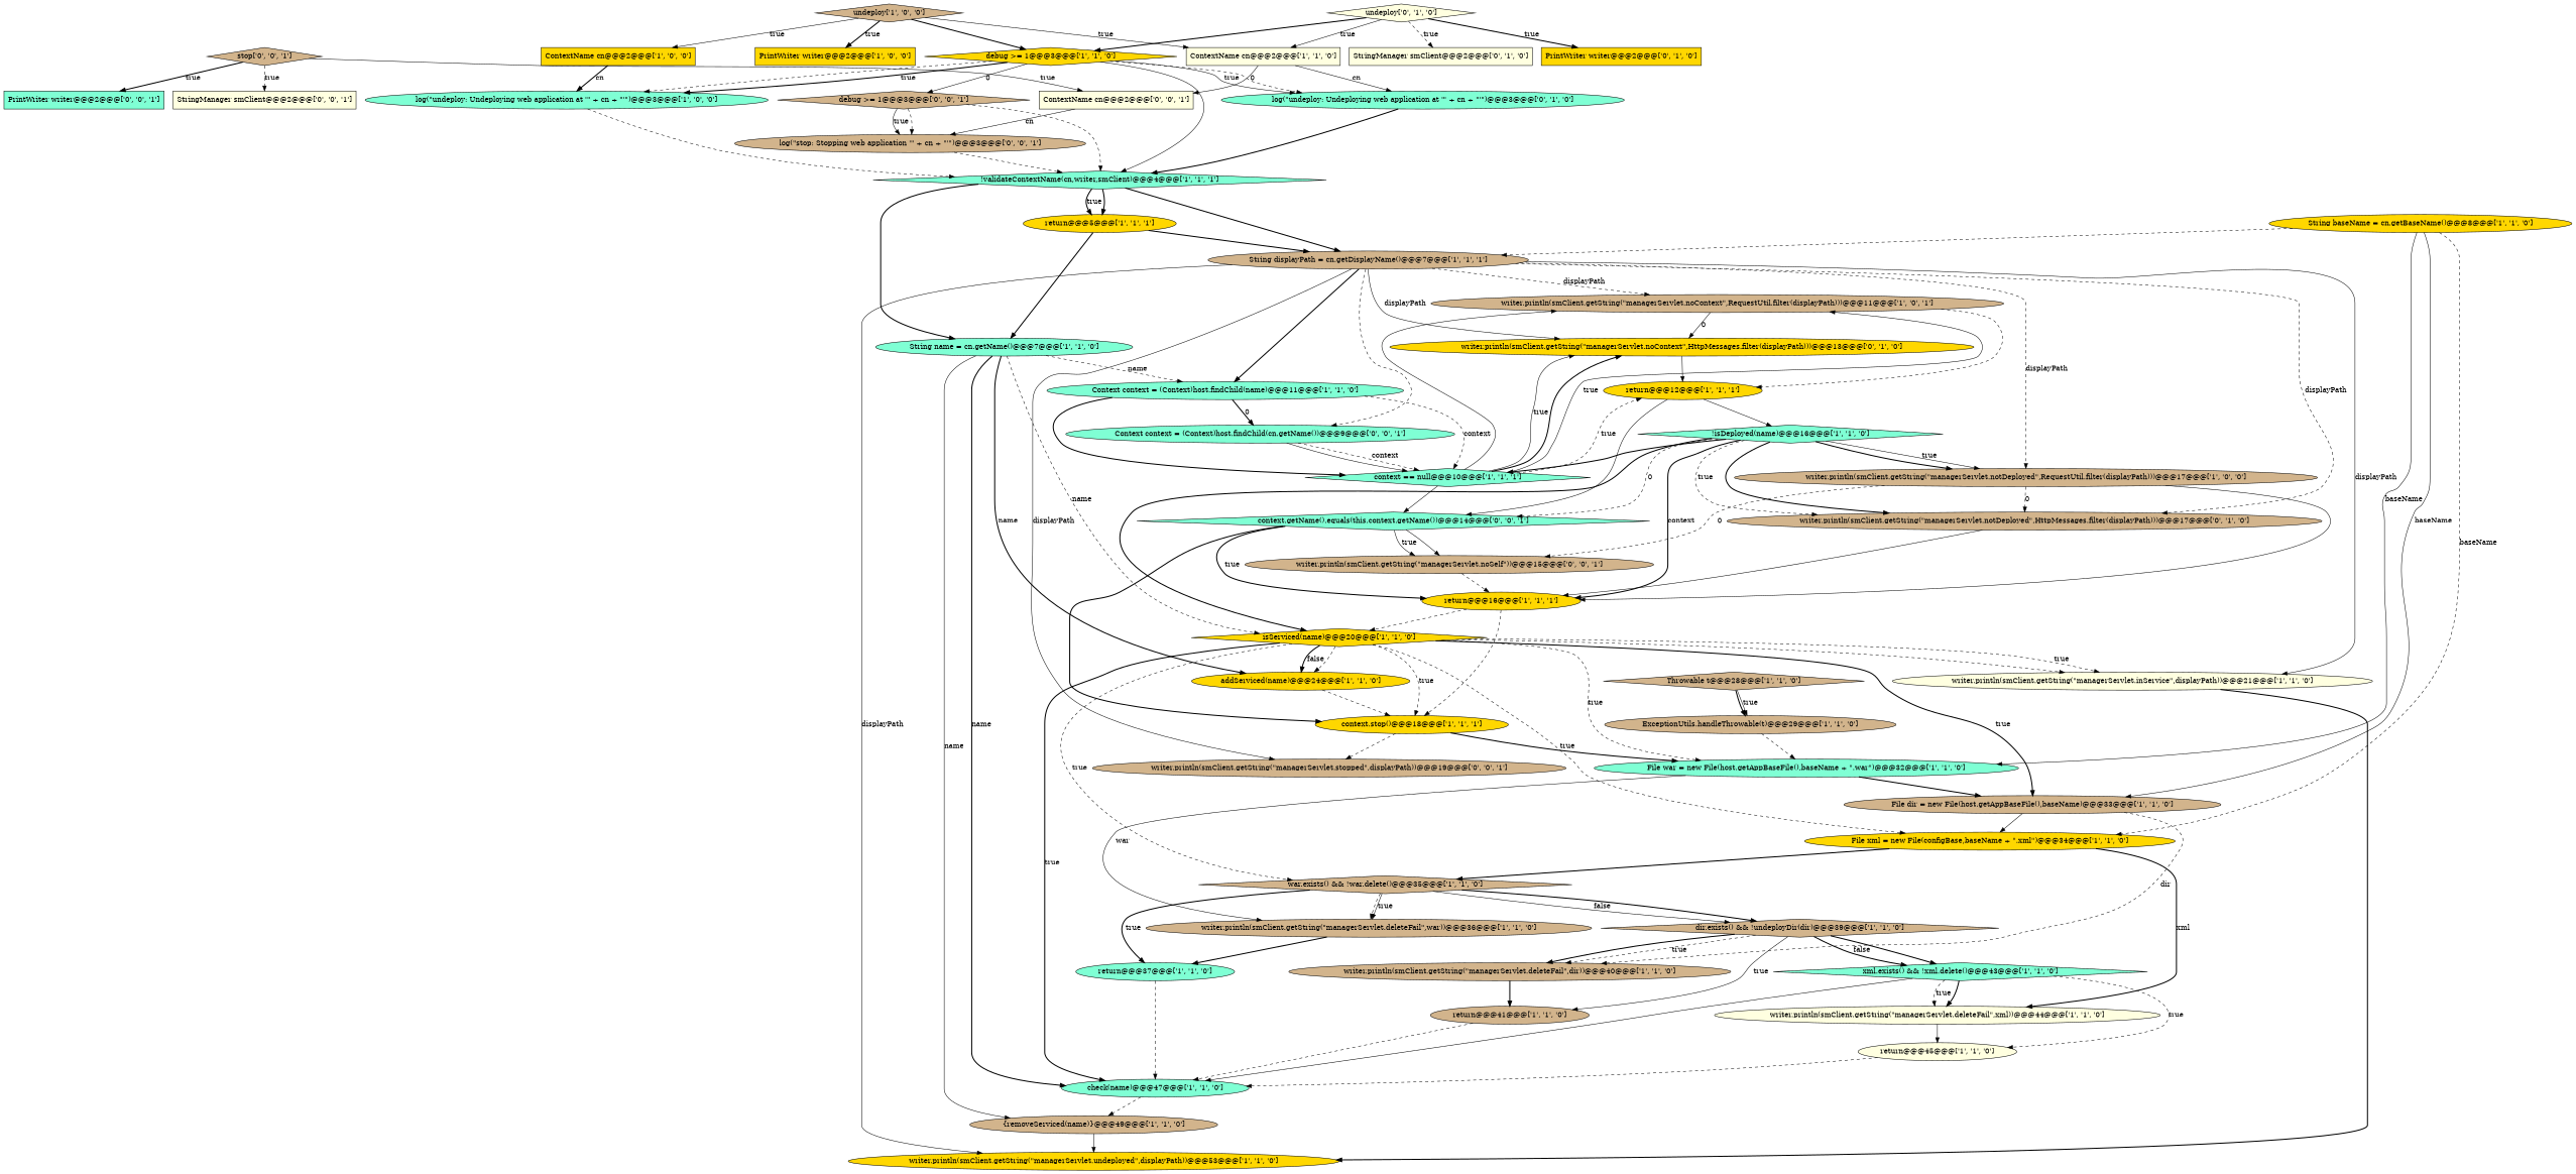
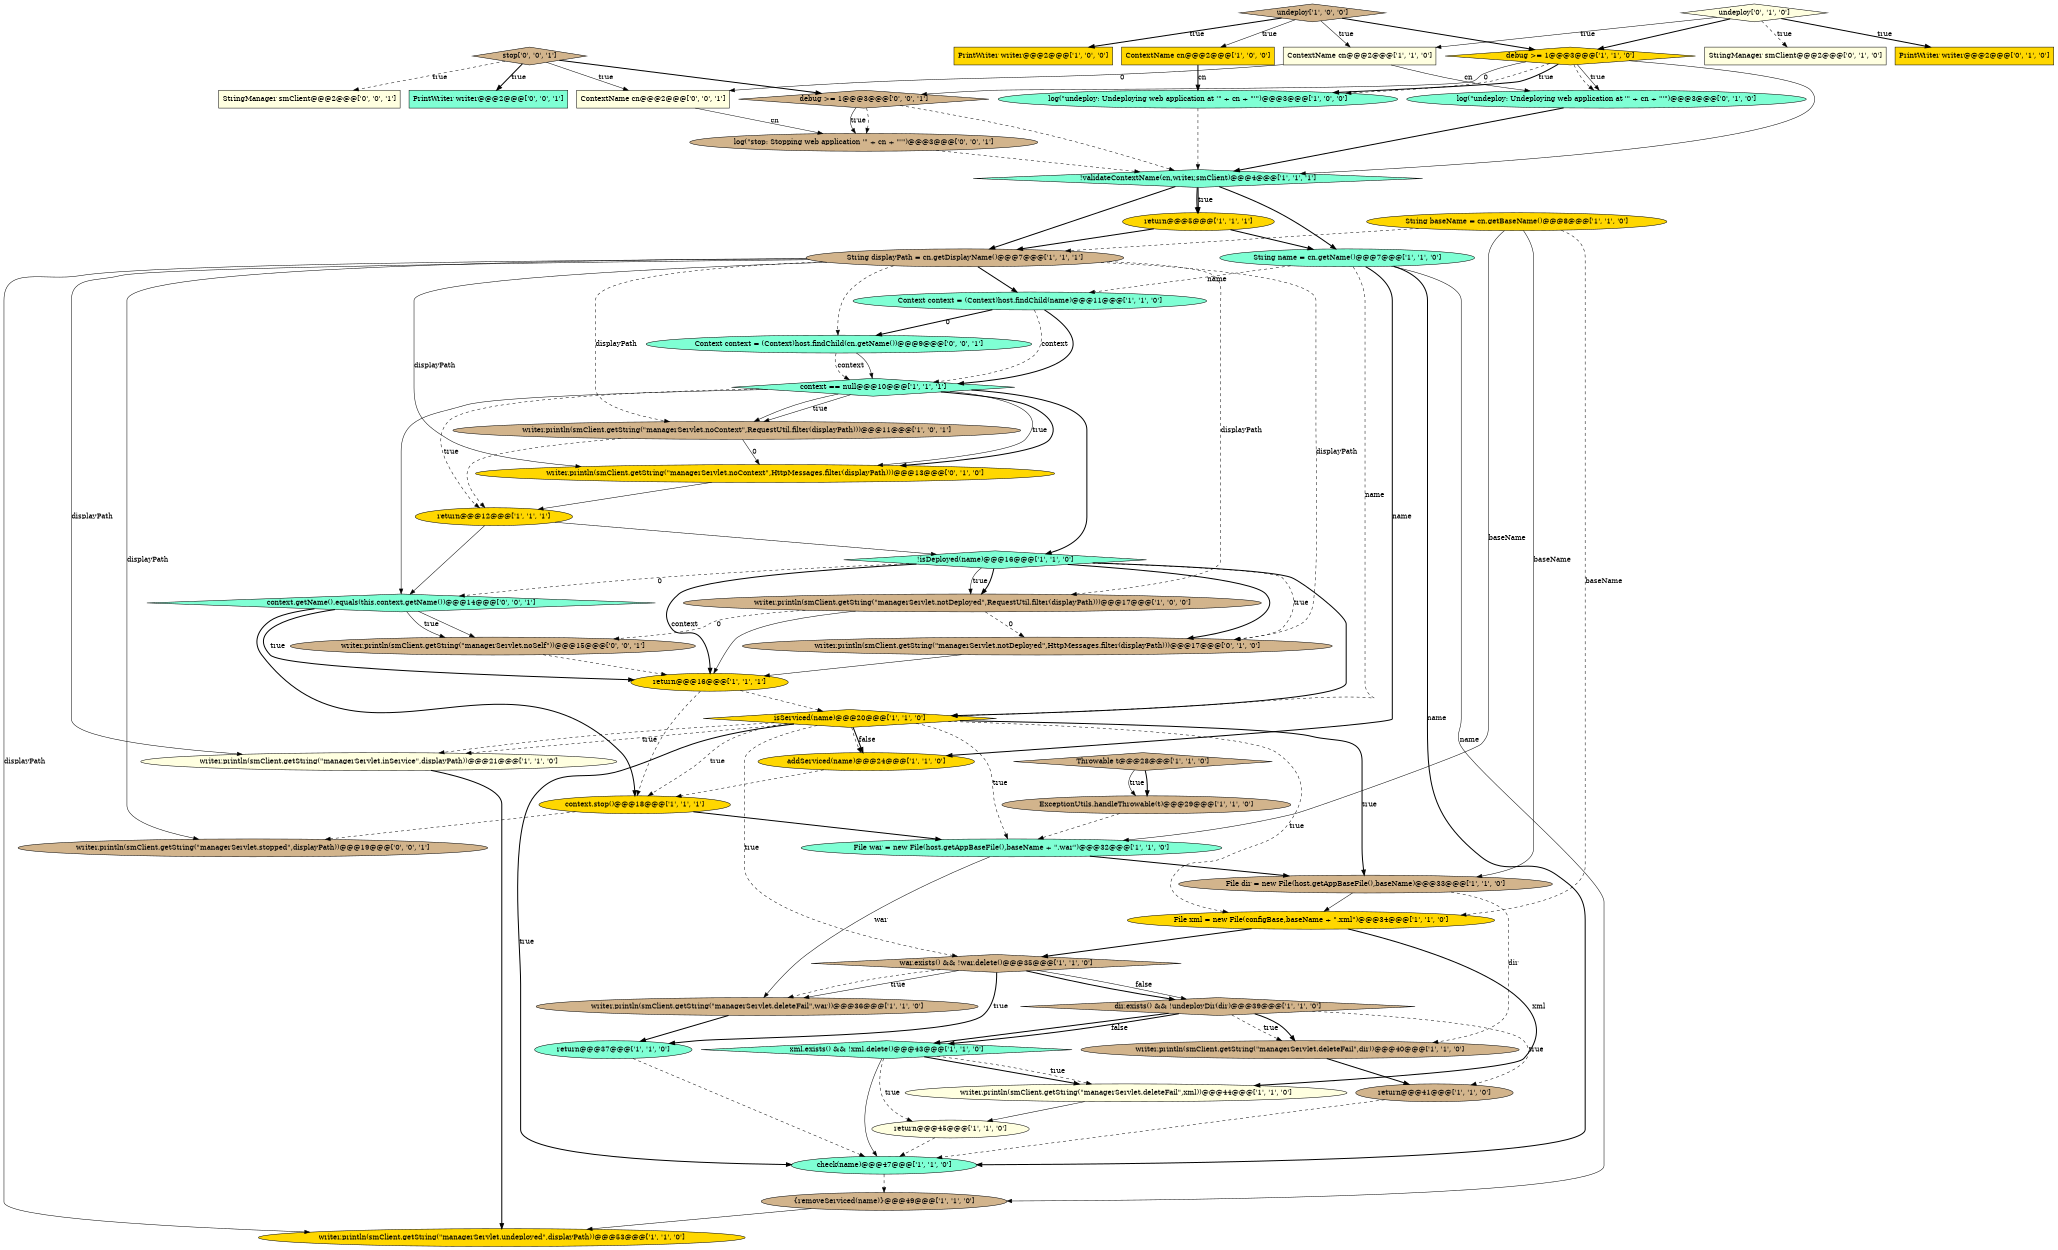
  digraph {
    node [fillcolor=tan shape=ellipse style=filled]
    edge [style=dashed]
    n1 [label="stop['0', '0', '1']" shape=diamond]
    n2 [label="debug >= 1@@@3@@@['0', '0', '1']" shape=diamond]
    n3 [fillcolor=aquamarine label="PrintWriter writer@@@2@@@['0', '0', '1']" shape=box]
    n4 [fillcolor=lightyellow label="StringManager smClient@@@2@@@['0', '0', '1']" shape=box]
    n5 [fillcolor=lightyellow label="ContextName cn@@@2@@@['0', '0', '1']" shape=box]
    n6 [fillcolor=aquamarine label="!validateContextName(cn,writer,smClient)@@@4@@@['1', '1', '1']" shape=diamond]
    n7 [label="log(\"stop: Stopping web application '\" + cn + \"'\")@@@3@@@['0', '0', '1']"]
    n8 [label="Throwable t@@@28@@@['1', '1', '0']" shape=diamond]
    n9 [label="ExceptionUtils.handleThrowable(t)@@@29@@@['1', '1', '0']"]
    n10 [fillcolor=aquamarine label="File war = new File(host.getAppBaseFile(),baseName + \".war\")@@@32@@@['1', '1', '0']"]
    n11 [fillcolor=gold label="addServiced(name)@@@24@@@['1', '1', '0']"]
    n12 [fillcolor=gold label="context.stop()@@@18@@@['1', '1', '1']"]
    n13 [label="writer.println(smClient.getString(\"managerServlet.stopped\",displayPath))@@@19@@@['0', '0', '1']"]
    n14 [label="writer.println(smClient.getString(\"managerServlet.deleteFail\",war))@@@36@@@['1', '1', '0']"]
    n15 [label="File dir = new File(host.getAppBaseFile(),baseName)@@@33@@@['1', '1', '0']"]
    n16 [fillcolor=gold label="File xml = new File(configBase,baseName + \".xml\")@@@34@@@['1', '1', '0']"]
    n17 [fillcolor=lightyellow label="writer.println(smClient.getString(\"managerServlet.deleteFail\",xml))@@@44@@@['1', '1', '0']"]
    n18 [label="war.exists() && !war.delete()@@@35@@@['1', '1', '0']" shape=diamond]
    n19 [fillcolor=lightyellow label="return@@@45@@@['1', '1', '0']"]
    n20 [label="dir.exists() && !undeployDir(dir)@@@39@@@['1', '1', '0']" shape=diamond]
    n21 [fillcolor=aquamarine label="return@@@37@@@['1', '1', '0']"]
    n22 [fillcolor=gold label="ContextName cn@@@2@@@['1', '0', '0']" shape=box]
    n23 [fillcolor=aquamarine label="log(\"undeploy: Undeploying web application at '\" + cn + \"'\")@@@3@@@['1', '0', '0']"]
    n24 [fillcolor=aquamarine label="check(name)@@@47@@@['1', '1', '0']"]
    n25 [label="{removeServiced(name)}@@@49@@@['1', '1', '0']"]
    n26 [fillcolor=gold label="writer.println(smClient.getString(\"managerServlet.undeployed\",displayPath))@@@53@@@['1', '1', '0']"]
    n27 [label="return@@@41@@@['1', '1', '0']"]
    n28 [fillcolor=aquamarine label="xml.exists() && !xml.delete()@@@43@@@['1', '1', '0']" shape=diamond]
    n29 [label="writer.println(smClient.getString(\"managerServlet.deleteFail\",dir))@@@40@@@['1', '1', '0']"]
    n30 [label="String displayPath = cn.getDisplayName()@@@7@@@['1', '1', '1']"]
    n31 [fillcolor=lightyellow label="writer.println(smClient.getString(\"managerServlet.inService\",displayPath))@@@21@@@['1', '1', '0']"]
    n32 [label="writer.println(smClient.getString(\"managerServlet.noContext\",RequestUtil.filter(displayPath)))@@@11@@@['1', '0', '1']"]
    n33 [fillcolor=gold label="writer.println(smClient.getString(\"managerServlet.noContext\",HttpMessages.filter(displayPath)))@@@13@@@['0', '1', '0']"]
    n34 [fillcolor=aquamarine label="Context context = (Context)host.findChild(cn.getName())@@@9@@@['0', '0', '1']"]
    n35 [fillcolor=aquamarine label="Context context = (Context)host.findChild(name)@@@11@@@['1', '1', '0']"]
    n36 [label="writer.println(smClient.getString(\"managerServlet.notDeployed\",HttpMessages.filter(displayPath)))@@@17@@@['0', '1', '0']"]
    n37 [label="writer.println(smClient.getString(\"managerServlet.notDeployed\",RequestUtil.filter(displayPath)))@@@17@@@['1', '0', '0']"]
    n38 [fillcolor=gold label="return@@@12@@@['1', '1', '1']"]
    n39 [fillcolor=aquamarine label="context == null@@@10@@@['1', '1', '1']" shape=diamond]
    n40 [fillcolor=gold label="return@@@16@@@['1', '1', '1']"]
    n41 [label="writer.println(smClient.getString(\"managerServlet.noSelf\"))@@@15@@@['0', '0', '1']"]
    n42 [fillcolor=gold label="return@@@5@@@['1', '1', '1']"]
    n43 [fillcolor=aquamarine label="String name = cn.getName()@@@7@@@['1', '1', '0']"]
    n44 [fillcolor=gold label="PrintWriter writer@@@2@@@['1', '0', '0']" shape=box]
    n45 [fillcolor=aquamarine label="!isDeployed(name)@@@16@@@['1', '1', '0']" shape=diamond]
    n46 [fillcolor=gold label="isServiced(name)@@@20@@@['1', '1', '0']" shape=diamond]
    n47 [fillcolor=aquamarine label="context.getName().equals(this.context.getName())@@@14@@@['0', '0', '1']" shape=diamond]
    n48 [fillcolor=aquamarine label="log(\"undeploy: Undeploying web application at '\" + cn + \"'\")@@@3@@@['0', '1', '0']"]
    n49 [fillcolor=lightyellow label="StringManager smClient@@@2@@@['0', '1', '0']" shape=box]
    n50 [fillcolor=gold label="PrintWriter writer@@@2@@@['0', '1', '0']" shape=box]
    n51 [fillcolor=gold label="String baseName = cn.getBaseName()@@@8@@@['1', '1', '0']"]
    n52 [fillcolor=lightyellow label="undeploy['0', '1', '0']" shape=diamond]
    n53 [fillcolor=gold label="debug >= 1@@@3@@@['1', '1', '0']" shape=diamond]
    n54 [fillcolor=lightyellow label="ContextName cn@@@2@@@['1', '1', '0']" shape=box]
    n55 [label="undeploy['1', '0', '0']" shape=diamond]
+   n1 -> n2 [style=bold]
    n1 -> n3 [label=true style=bold]
    n1 -> n4 [label=true]
    n1 -> n5 [label=true style=solid]
    n2 -> n6
    n2 -> n7
    n2 -> n7 [label=true style=solid]
    n5 -> n7 [label=cn style=solid]
    n6 -> n30 [style=bold]
    n6 -> n42 [style=bold]
    n6 -> n42 [label=true style=bold]
    n6 -> n43 [style=bold]
    n7 -> n6
    n8 -> n9 [style=bold]
    n8 -> n9 [label=true style=solid]
    n9 -> n10
    n10 -> n14 [label=war style=solid]
    n10 -> n15 [style=bold]
    n11 -> n12
    n12 -> n10 [style=bold]
    n12 -> n13
    n14 -> n21 [style=bold]
    n15 -> n16 [style=solid]
    n15 -> n29 [label=dir]
    n16 -> n17 [label=xml style=bold]
    n16 -> n18 [style=bold]
    n17 -> n19 [style=solid]
    n18 -> n14 [label=true style=solid]
    n18 -> n14
    n18 -> n20 [style=bold]
    n18 -> n20 [label=false style=solid]
    n18 -> n21 [label=true style=bold]
    n19 -> n24
-   n20 -> n27 [label=true style=solid]
+   n20 -> n27 [label=true]
    n20 -> n28 [style=bold]
    n20 -> n28 [label=false style=bold]
    n20 -> n29 [label=true]
    n20 -> n29 [style=bold]
    n21 -> n24
    n22 -> n23 [label=cn style=bold]
    n23 -> n6
    n24 -> n25
    n25 -> n26 [style=solid]
    n27 -> n24
    n28 -> n17 [style=bold]
    n28 -> n17 [label=true]
    n28 -> n19 [label=true]
    n28 -> n24 [style=solid]
    n29 -> n27 [style=bold]
    n30 -> n13 [label=displayPath style=solid]
    n30 -> n26 [label=displayPath style=solid]
    n30 -> n31 [label=displayPath style=solid]
    n30 -> n32 [label=displayPath]
    n30 -> n33 [label=displayPath style=solid]
    n30 -> n34
    n30 -> n35 [style=bold]
    n30 -> n36 [label=displayPath]
    n30 -> n37 [label=displayPath]
    n31 -> n26 [style=bold]
    n32 -> n33 [label=0 style=solid]
    n32 -> n38
    n33 -> n38 [style=solid]
    n34 -> n39 [style=solid]
    n34 -> n39 [label=context]
    n35 -> n34 [label=0 style=bold]
    n35 -> n39 [label=context]
    n35 -> n39 [style=bold]
    n36 -> n40 [style=solid]
    n37 -> n36 [label=0]
    n37 -> n40 [style=solid]
    n37 -> n41 [label=0]
    n38 -> n45 [style=solid]
    n38 -> n47 [style=solid]
    n39 -> n32 [label=true style=solid]
    n39 -> n32 [style=solid]
    n39 -> n33 [label=true style=solid]
    n39 -> n33 [style=bold]
    n39 -> n38 [label=true]
-   n45 -> n39 [style=bold]
+   n39 -> n45 [style=bold]
    n39 -> n47 [style=solid]
    n40 -> n12
    n40 -> n46
    n41 -> n40
    n42 -> n30 [style=bold]
    n42 -> n43 [style=bold]
    n43 -> n11 [label=name style=bold]
    n43 -> n24 [label=name style=bold]
    n43 -> n25 [label=name style=solid]
    n43 -> n35 [label=name]
    n43 -> n46 [label=name]
    n45 -> n36 [label=true]
    n45 -> n36 [style=bold]
    n45 -> n37 [label=true style=solid]
    n45 -> n37 [style=bold]
    n45 -> n40 [label=context style=bold]
    n45 -> n46 [style=bold]
    n45 -> n47 [label=0]
    n46 -> n10 [label=true]
    n46 -> n11 [label=false style=bold]
    n46 -> n11
    n46 -> n12 [label=true]
    n46 -> n15 [label=true style=bold]
    n46 -> n16 [label=true]
    n46 -> n18 [label=true]
    n46 -> n24 [label=true style=bold]
    n46 -> n31 [label=true]
    n46 -> n31
    n47 -> n12 [style=bold]
    n47 -> n40 [label=true style=bold]
    n47 -> n41 [style=solid]
    n47 -> n41 [label=true style=solid]
    n48 -> n6 [style=bold]
    n51 -> n10 [label=baseName style=solid]
    n51 -> n15 [label=baseName style=solid]
    n51 -> n16 [label=baseName]
    n51 -> n30
    n52 -> n49 [label=true]
    n52 -> n50 [label=true style=bold]
    n52 -> n53 [style=bold]
    n52 -> n54 [label=true style=solid]
    n53 -> n2 [label=0 style=solid]
    n53 -> n6 [style=solid]
    n53 -> n23 [label=true style=bold]
    n53 -> n23
    n53 -> n48 [label=true style=solid]
    n53 -> n48
    n54 -> n5 [label=0 style=solid]
    n54 -> n48 [label=cn style=solid]
    n55 -> n22 [label=true style=solid]
    n55 -> n44 [label=true style=bold]
    n55 -> n53 [style=bold]
    n55 -> n54 [label=true style=solid]
  }
